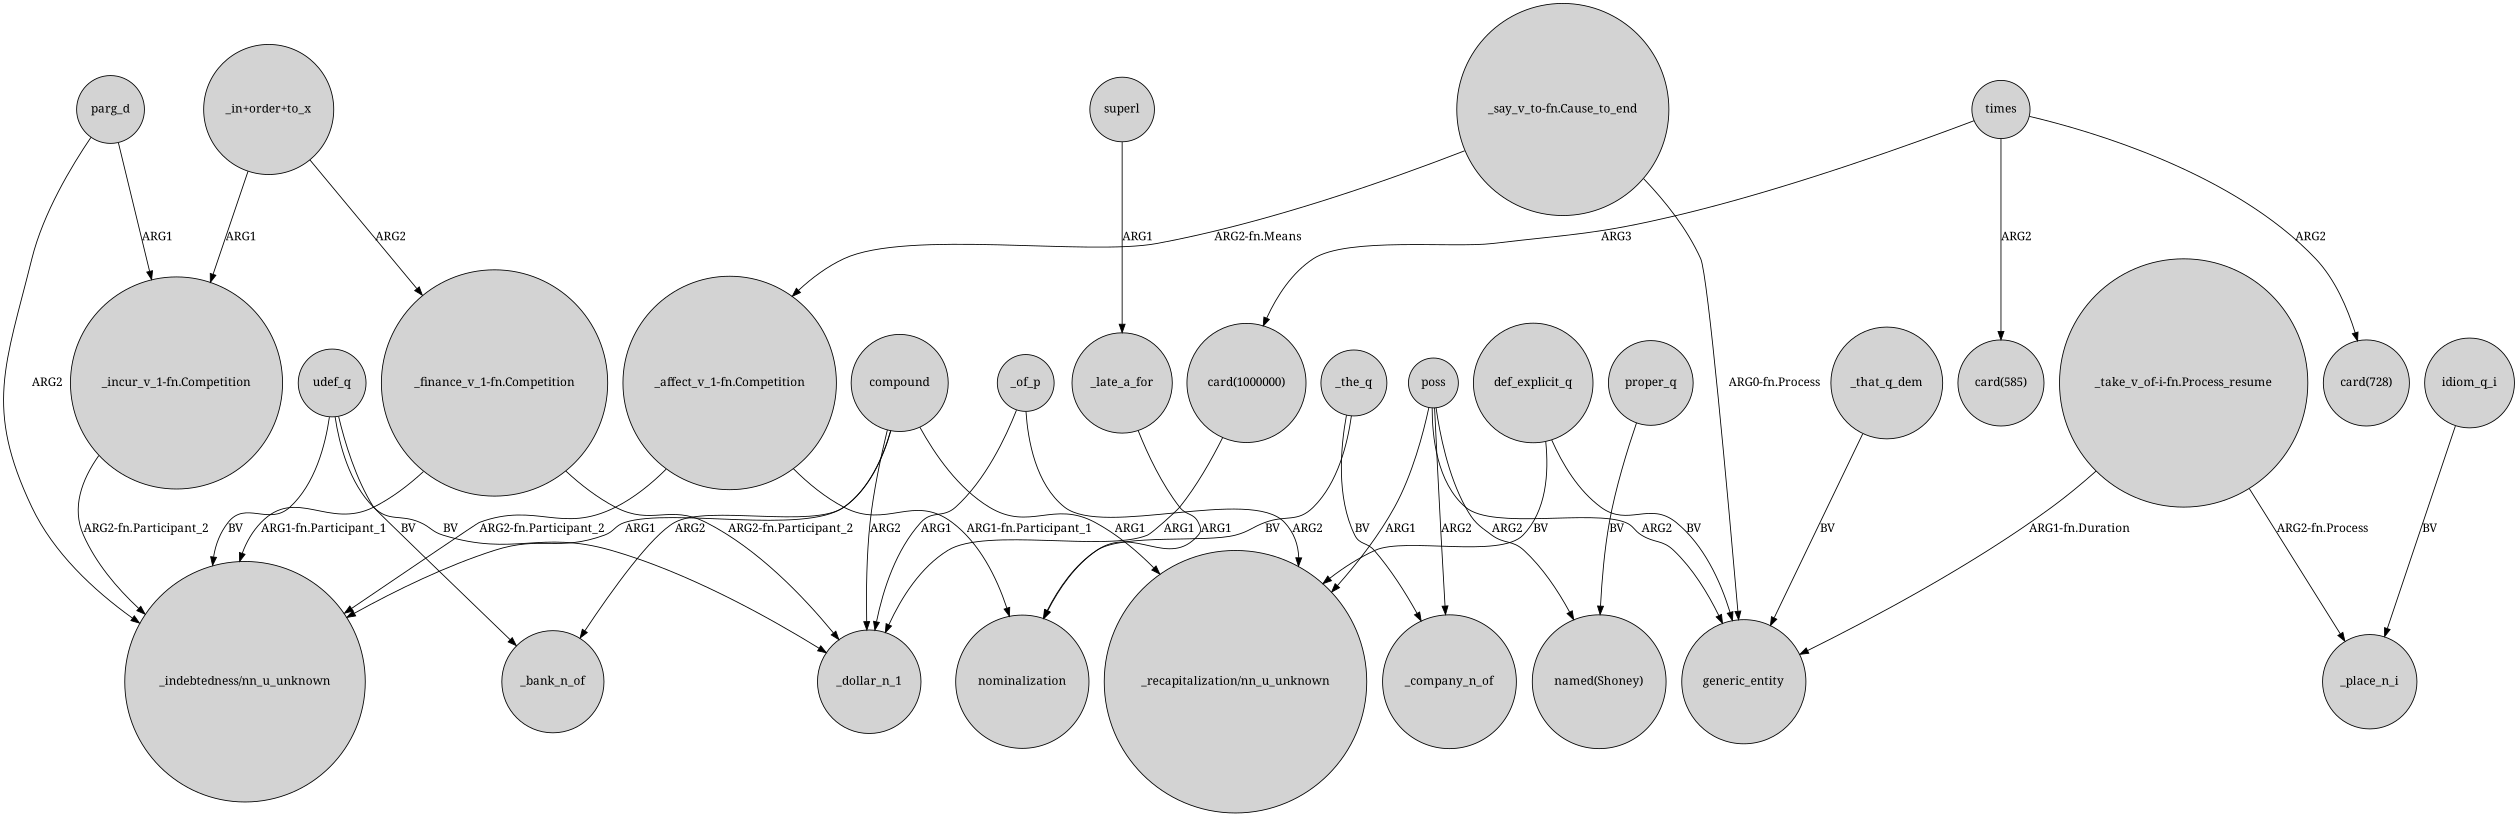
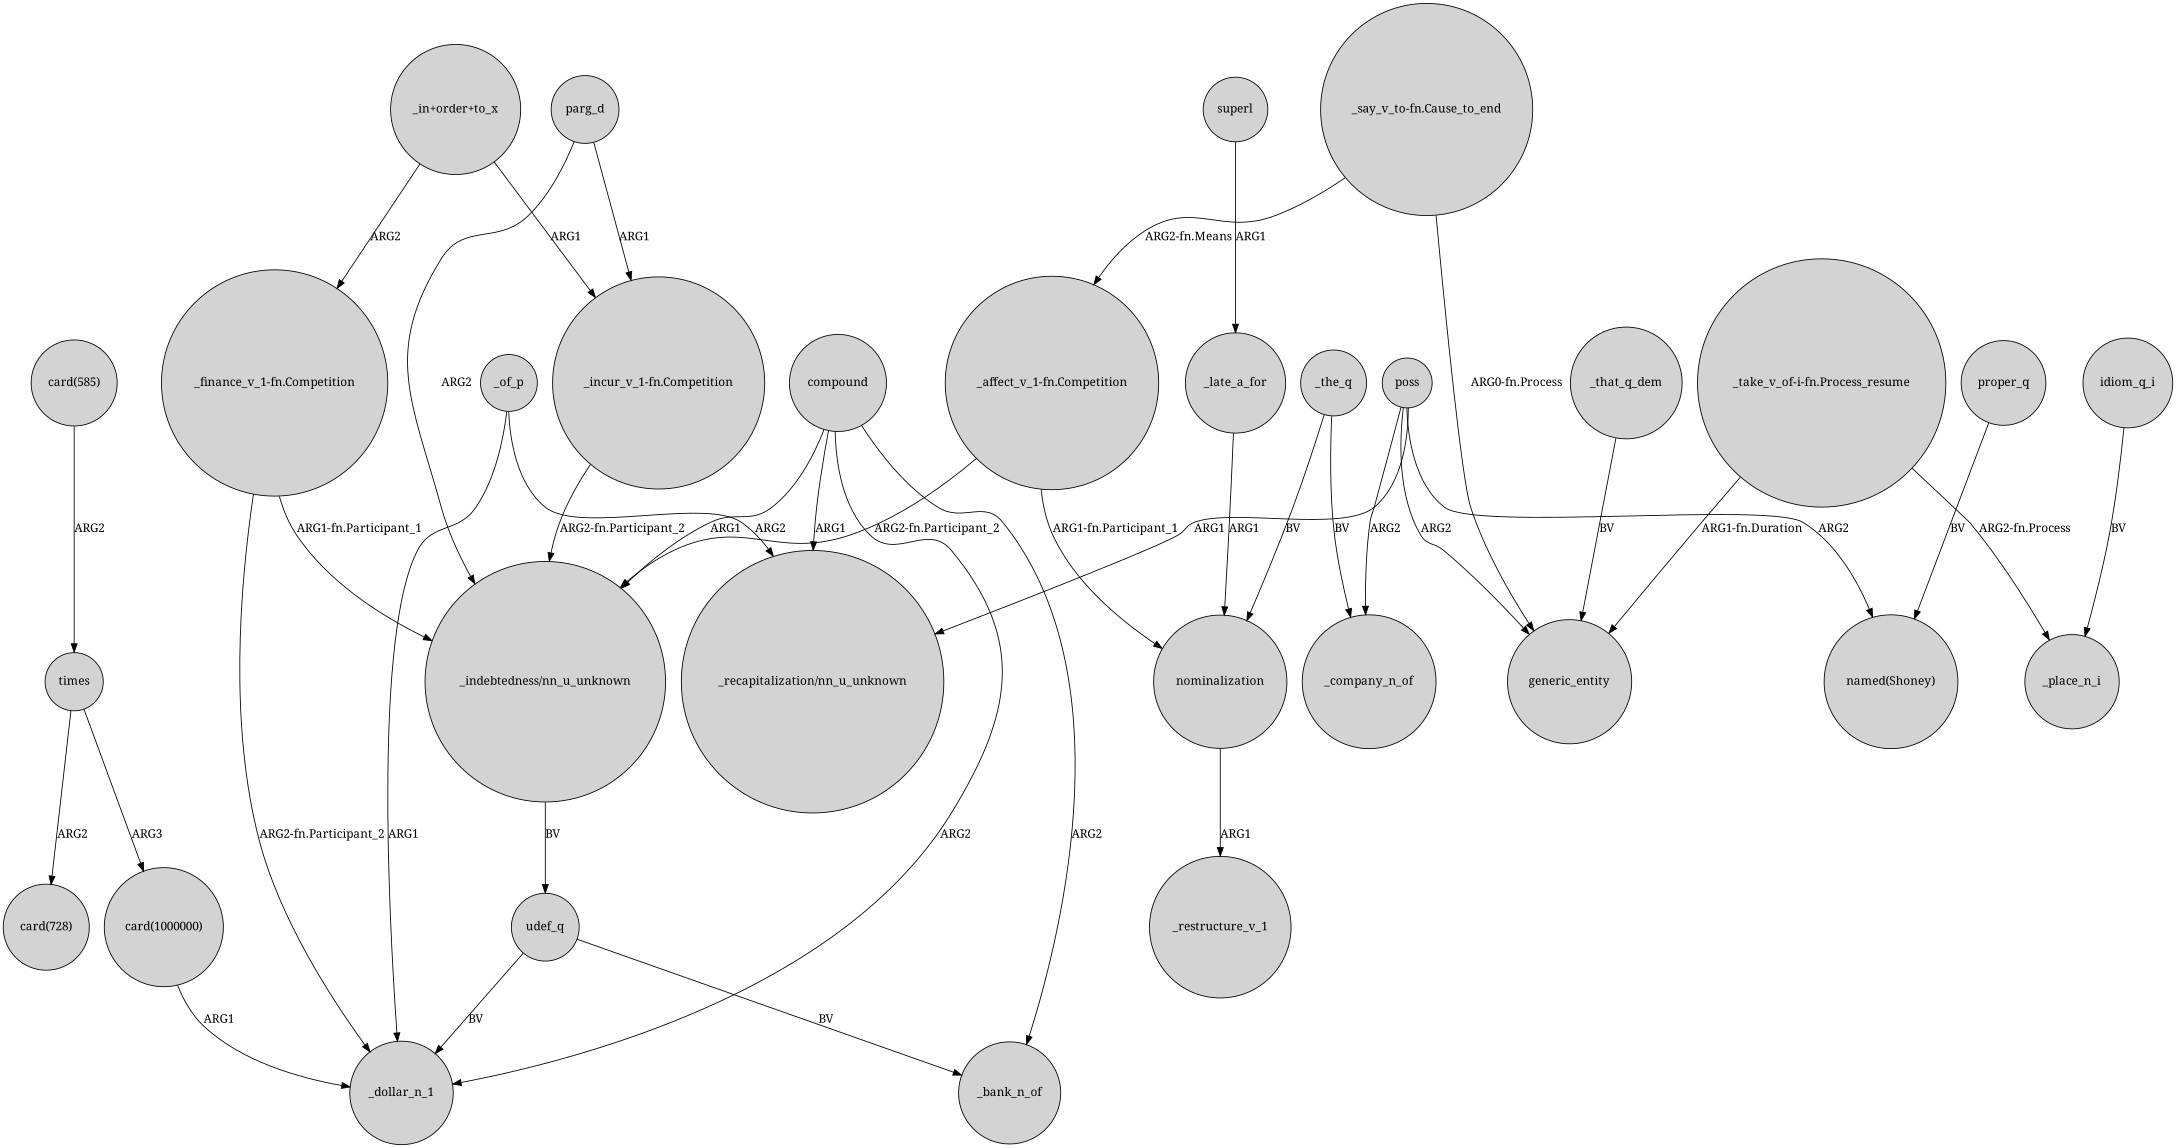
  digraph {
    fontname="Noto Serif"
    node [fontname="Noto Serif" shape=circle style=filled]
    edge [fontname="Noto Serif"]
    _of_p
    _dollar_n_1
    "_recapitalization/nn_u_unknown"
    "_in+order+to_x"
    "_incur_v_1-fn.Competition"
    "_finance_v_1-fn.Competition"
    "_indebtedness/nn_u_unknown"
    _the_q
    nominalization
    _company_n_of
+   _restructure_v_1
    udef_q
    _bank_n_of
-   def_explicit_q
    generic_entity
    parg_d
    "_say_v_to-fn.Cause_to_end"
    "_affect_v_1-fn.Competition"
    times
    "card(728)"
    "card(1000000)"
    "card(585)"
    poss
    "named(Shoney)"
    superl
    _late_a_for
    compound
    idiom_q_i
    _place_n_i
    proper_q
    "_take_v_of-i-fn.Process_resume"
    _that_q_dem
    _of_p -> _dollar_n_1 [label=ARG1]
    _of_p -> "_recapitalization/nn_u_unknown" [label=ARG2]
    "_in+order+to_x" -> "_incur_v_1-fn.Competition" [label=ARG1]
    "_in+order+to_x" -> "_finance_v_1-fn.Competition" [label=ARG2]
    "_incur_v_1-fn.Competition" -> "_indebtedness/nn_u_unknown" [label="ARG2-fn.Participant_2"]
    "_finance_v_1-fn.Competition" -> _dollar_n_1 [label="ARG2-fn.Participant_2"]
    "_finance_v_1-fn.Competition" -> "_indebtedness/nn_u_unknown" [label="ARG1-fn.Participant_1"]
    _the_q -> nominalization [label=BV]
    _the_q -> _company_n_of [label=BV]
+   nominalization -> _restructure_v_1 [label=ARG1]
    udef_q -> _dollar_n_1 [label=BV]
-   udef_q -> "_indebtedness/nn_u_unknown" [label=BV]
+   "_indebtedness/nn_u_unknown" -> udef_q [label=BV]
    udef_q -> _bank_n_of [label=BV]
-   def_explicit_q -> "_recapitalization/nn_u_unknown" [label=BV]
-   def_explicit_q -> generic_entity [label=BV]
    parg_d -> "_incur_v_1-fn.Competition" [label=ARG1]
    parg_d -> "_indebtedness/nn_u_unknown" [label=ARG2]
    "_say_v_to-fn.Cause_to_end" -> generic_entity [label="ARG0-fn.Process"]
    "_say_v_to-fn.Cause_to_end" -> "_affect_v_1-fn.Competition" [label="ARG2-fn.Means"]
    "_affect_v_1-fn.Competition" -> "_indebtedness/nn_u_unknown" [label="ARG2-fn.Participant_2"]
    "_affect_v_1-fn.Competition" -> nominalization [label="ARG1-fn.Participant_1"]
    times -> "card(728)" [label=ARG2]
    times -> "card(1000000)" [label=ARG3]
-   times -> "card(585)" [label=ARG2]
+   "card(585)" -> times [label=ARG2]
    "card(1000000)" -> _dollar_n_1 [label=ARG1]
    poss -> "_recapitalization/nn_u_unknown" [label=ARG1]
    poss -> _company_n_of [label=ARG2]
    poss -> generic_entity [label=ARG2]
    poss -> "named(Shoney)" [label=ARG2]
    superl -> _late_a_for [label=ARG1]
    _late_a_for -> nominalization [label=ARG1]
    compound -> _dollar_n_1 [label=ARG2]
    compound -> "_recapitalization/nn_u_unknown" [label=ARG1]
    compound -> "_indebtedness/nn_u_unknown" [label=ARG1]
    compound -> _bank_n_of [label=ARG2]
    idiom_q_i -> _place_n_i [label=BV]
    proper_q -> "named(Shoney)" [label=BV]
    "_take_v_of-i-fn.Process_resume" -> generic_entity [label="ARG1-fn.Duration"]
    "_take_v_of-i-fn.Process_resume" -> _place_n_i [label="ARG2-fn.Process"]
    _that_q_dem -> generic_entity [label=BV]
  }
